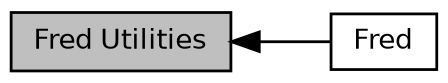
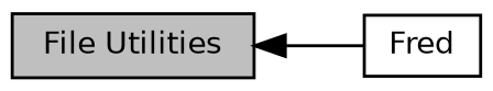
  digraph {
    rankdir=LR
    node [color=black fontname=Helvetica fontsize=10 shape=record style=filled]
-   n1 [fillcolor=grey75 fontcolor=black height=0.2 label="Fred Utilities" width=0.4]
+   n1 [fillcolor=grey75 fontcolor=black height=0.2 label="File Utilities" width=0.4]
    n2 [fillcolor=white height=0.2 label=Fred width=0.4]
    n1 -> n2 [dir=back fontname=Helvetica fontsize=10 labelfontname=Helvetica labelfontsize=10 shape=plaintext style=solid]
  }
